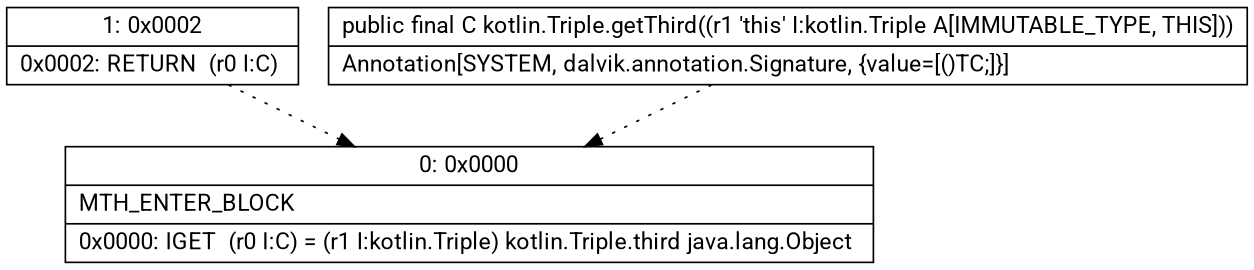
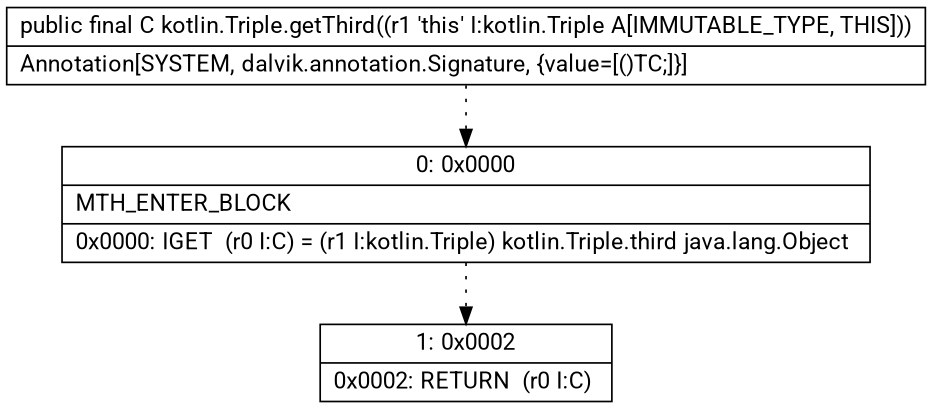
  digraph {
    fontname=Roboto
    node [shape=record fontname=Roboto]
    edge [style=dotted fontname=Roboto]
    n1 [label="{0\:\ 0x0000|MTH_ENTER_BLOCK\l|0x0000: IGET  (r0 I:C) = (r1 I:kotlin.Triple) kotlin.Triple.third java.lang.Object \l}"]
    n2 [label="{1\:\ 0x0002|0x0002: RETURN  (r0 I:C) \l}"]
    n3 [label="{public final C kotlin.Triple.getThird((r1 'this' I:kotlin.Triple A[IMMUTABLE_TYPE, THIS]))  | Annotation[SYSTEM, dalvik.annotation.Signature, \{value=[()TC;]\}]\l}"]
-   n2 -> n1
+   n1 -> n2
    n3 -> n1
  }
